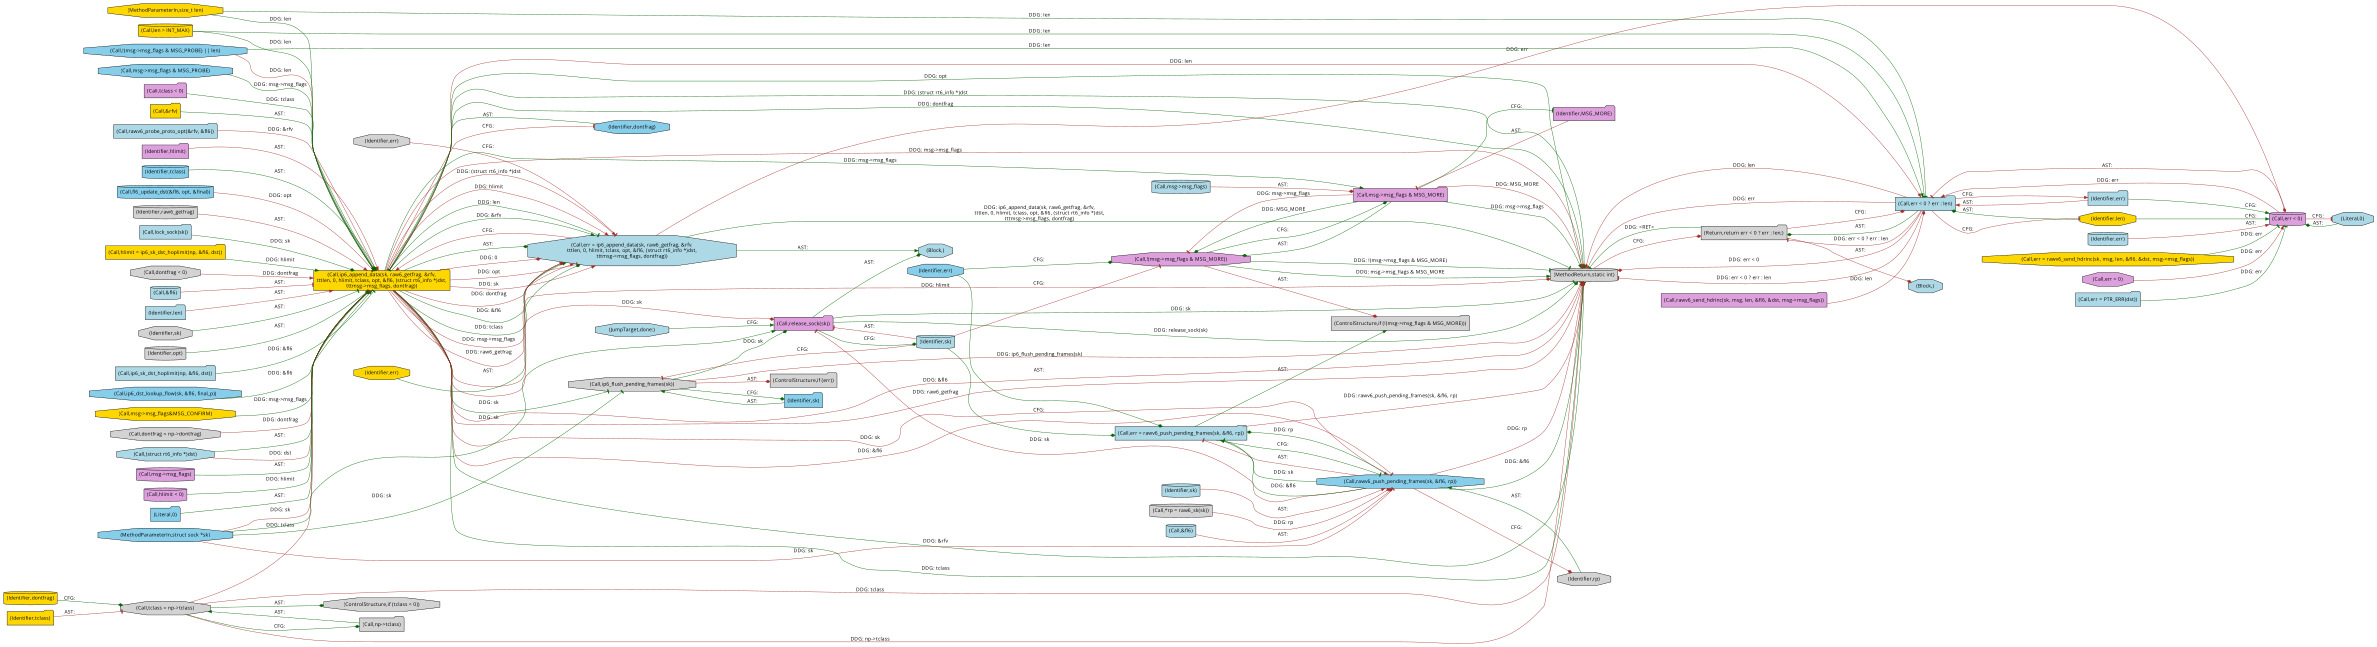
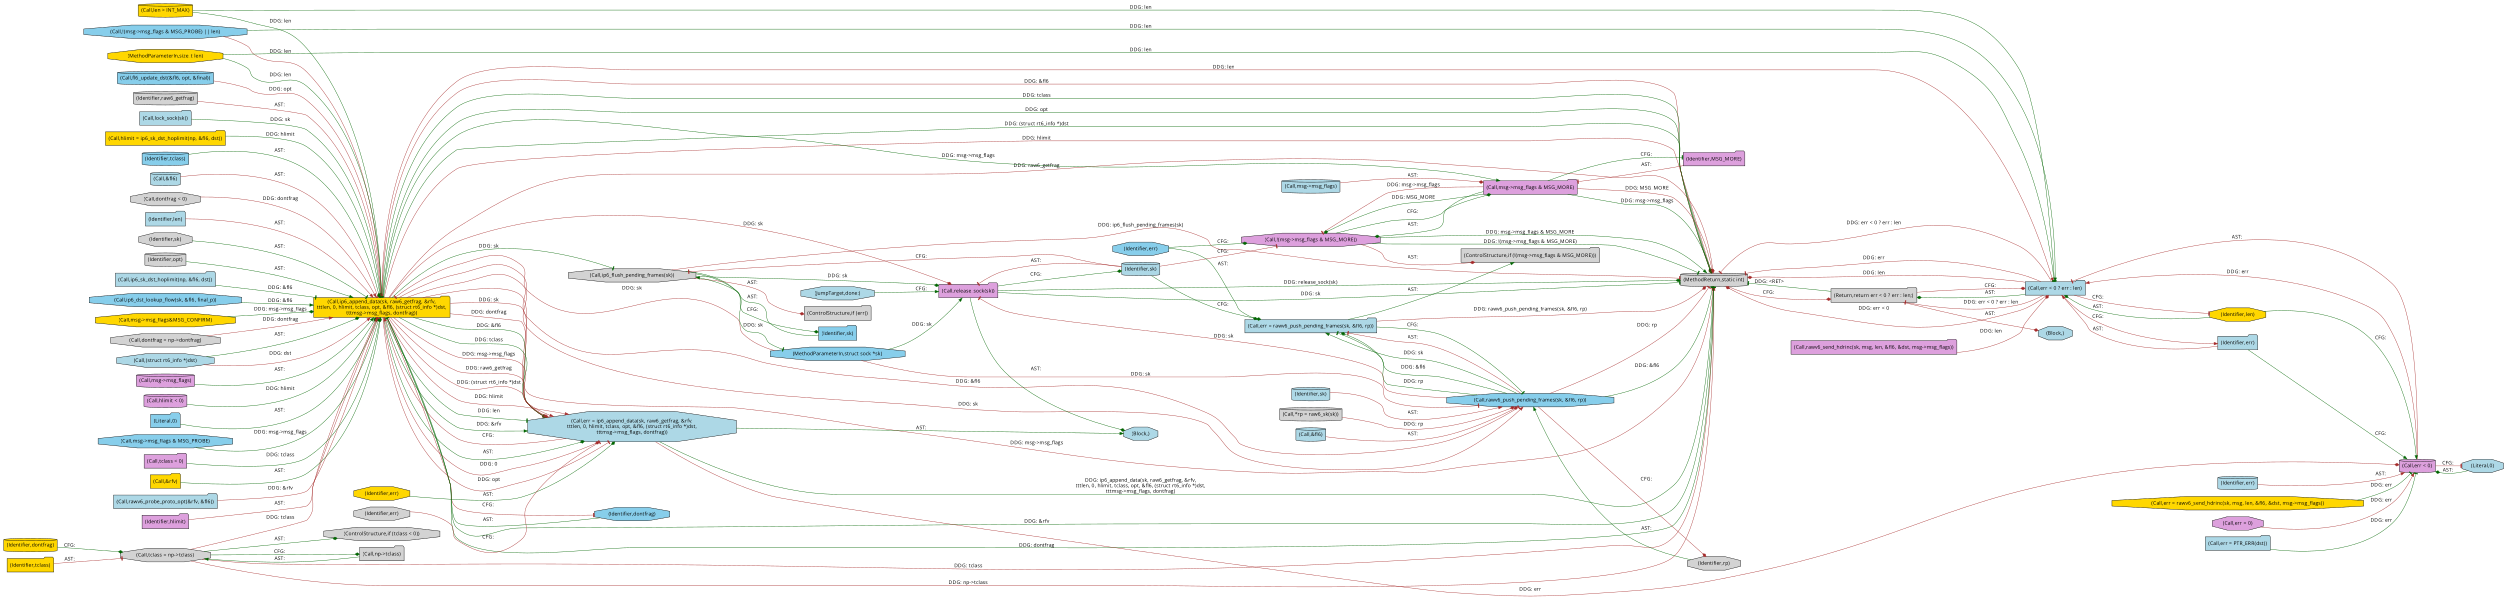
  digraph {
    fontname="Open Sans"
    rankdir=LR
    node [fillcolor=lightblue fontname="Open Sans" shape=octagon style=filled]
    edge [arrowhead=diamond color=darkgreen fontname="Open Sans"]
    n1 [fillcolor=lightgrey label="(Call,tclass = np->tclass)"]
    n2 [fillcolor=gold label="(Call,ip6_append_data(sk, raw6_getfrag, &rfv,\n\t\t\tlen, 0, hlimit, tclass, opt, &fl6, (struct rt6_info *)dst,\n\t\t\tmsg->msg_flags, dontfrag))" shape=folder]
    n3 [fillcolor=lightgrey label="(ControlStructure,if (tclass < 0))"]
    n4 [fillcolor=lightgrey label="(Call,np->tclass)" shape=folder]
    n5 [fillcolor=lightgrey label="(MethodReturn,static int)" shape=cylinder]
    n6 [label="(Call,err = ip6_append_data(sk, raw6_getfrag, &rfv,\n\t\t\tlen, 0, hlimit, tclass, opt, &fl6, (struct rt6_info *)dst,\n\t\t\tmsg->msg_flags, dontfrag))"]
    n7 [label="(Call,err < 0 ? err : len)" shape=folder]
    n8 [fillcolor=lightgrey label="(Call,ip6_flush_pending_frames(sk))"]
    n9 [fillcolor=plum label="(Call,release_sock(sk))" shape=folder]
    n10 [fillcolor=plum label="(Call,msg->msg_flags & MSG_MORE)" shape=folder]
    n11 [fillcolor=skyblue label="(Call,rawv6_push_pending_frames(sk, &fl6, rp))"]
    n12 [fillcolor=skyblue label="(Identifier,dontfrag)"]
    n13 [fillcolor=lightgrey label="(Return,return err < 0 ? err : len;)" shape=folder]
    n14 [fillcolor=plum label="(Call,err < 0)" shape=cylinder]
    n15 [label="(Block,)"]
    n16 [fillcolor=gold label="(Identifier,len)"]
    n17 [label="(Identifier,err)" shape=folder]
    n18 [fillcolor=skyblue label="(Identifier,sk)" shape=folder]
    n19 [fillcolor=lightgrey label="(ControlStructure,if (err))" shape=folder]
    n20 [label="(Identifier,sk)" shape=cylinder]
    n21 [fillcolor=plum label="(Call,!(msg->msg_flags & MSG_MORE))"]
    n22 [fillcolor=plum label="(Identifier,MSG_MORE)" shape=folder]
    n23 [label="(Call,err = rawv6_push_pending_frames(sk, &fl6, rp))" shape=folder]
    n24 [fillcolor=lightgrey label="(Identifier,rp)"]
    n25 [label="(Literal,0)"]
    n26 [label="(Block,)"]
    n27 [fillcolor=lightgrey label="(ControlStructure,if (!(msg->msg_flags & MSG_MORE)))" shape=folder]
    n28 [fillcolor=skyblue label="(Call,fl6_update_dst(&fl6, opt, &final))" shape=cylinder]
    n29 [fillcolor=lightgrey label="(Identifier,raw6_getfrag)" shape=cylinder]
    n30 [label="(Call,lock_sock(sk))" shape=folder]
    n31 [fillcolor=gold label="(Call,hlimit = ip6_sk_dst_hoplimit(np, &fl6, dst))" shape=folder]
    n32 [fillcolor=gold label="(Call,len > INT_MAX)" shape=cylinder]
    n33 [fillcolor=plum label="(Call,rawv6_send_hdrinc(sk, msg, len, &fl6, &dst, msg->msg_flags))" shape=folder]
    n34 [label="(Call,&fl6)" shape=cylinder]
    n35 [fillcolor=skyblue label="(Call,!(msg->msg_flags & MSG_PROBE) || len)"]
    n36 [label="(Identifier,len)" shape=folder]
    n37 [label="(Identifier,err)" shape=cylinder]
    n38 [fillcolor=gold label="(Call,err = rawv6_send_hdrinc(sk, msg, len, &fl6, &dst, msg->msg_flags))"]
    n39 [fillcolor=lightgrey label="(Identifier,sk)"]
    n40 [fillcolor=gold label="(Identifier,err)"]
    n41 [fillcolor=skyblue label="(Identifier,err)"]
    n42 [label="(Identifier,sk)" shape=cylinder]
    n43 [fillcolor=lightgrey label="(Identifier,opt)" shape=cylinder]
    n44 [label="(Call,ip6_sk_dst_hoplimit(np, &fl6, dst))" shape=folder]
    n45 [fillcolor=skyblue label="(Call,ip6_dst_lookup_flow(sk, &fl6, final_p))"]
    n46 [fillcolor=gold label="(Call,msg->msg_flags&MSG_CONFIRM)"]
    n47 [fillcolor=lightgrey label="(Call,dontfrag = np->dontfrag)"]
    n48 [label="(Call,(struct rt6_info *)dst)"]
    n49 [fillcolor=plum label="(Call,msg->msg_flags)" shape=cylinder]
    n50 [fillcolor=plum label="(Call,hlimit < 0)" shape=cylinder]
    n51 [fillcolor=lightgrey label="(Call,*rp = raw6_sk(sk))" shape=cylinder]
    n52 [label="(JumpTarget,done:)"]
    n53 [fillcolor=skyblue label="(Literal,0)" shape=folder]
    n54 [fillcolor=plum label="(Call,err = 0)"]
    n55 [fillcolor=gold label="(MethodParameterIn,size_t len)"]
    n56 [fillcolor=skyblue label="(Call,msg->msg_flags & MSG_PROBE)"]
    n57 [fillcolor=plum label="(Call,tclass < 0)" shape=folder]
    n58 [fillcolor=gold label="(Call,&rfv)" shape=folder]
    n59 [fillcolor=gold label="(Identifier,dontfrag)" shape=cylinder]
    n60 [label="(Call,&fl6)" shape=cylinder]
    n61 [label="(Call,rawv6_probe_proto_opt(&rfv, &fl6))" shape=folder]
    n62 [label="(Call,err = PTR_ERR(dst))" shape=folder]
    n63 [label="(Call,msg->msg_flags)" shape=cylinder]
    n64 [fillcolor=lightgrey label="(Identifier,err)"]
    n65 [fillcolor=plum label="(Identifier,hlimit)" shape=folder]
    n66 [fillcolor=skyblue label="(MethodParameterIn,struct sock *sk)"]
    n67 [fillcolor=gold label="(Identifier,tclass)" shape=folder]
    n68 [fillcolor=skyblue label="(Identifier,tclass)" shape=cylinder]
    n69 [fillcolor=lightgrey label="(Call,dontfrag < 0)"]
    n1 -> n2 [color=brown label="DDG: tclass"]
    n1 -> n3 [label="AST: "]
    n1 -> n4 [label="CFG: "]
    n1 -> n5 [color=brown label="DDG: tclass"]
    n1 -> n5 [arrowhead=normal color=brown label="DDG: np->tclass"]
    n2 -> n5 [arrowhead=normal color=brown label="DDG: &fl6"]
    n2 -> n5 [label="DDG: tclass"]
    n2 -> n5 [label="DDG: opt"]
    n2 -> n5 [label="DDG: (struct rt6_info *)dst"]
    n2 -> n5 [color=brown label="DDG: msg->msg_flags"]
    n2 -> n5 [color=brown label="DDG: hlimit"]
    n2 -> n5 [color=brown label="DDG: raw6_getfrag"]
    n2 -> n5 [arrowhead=tee label="DDG: &rfv"]
    n2 -> n5 [arrowhead=tee label="DDG: dontfrag"]
    n2 -> n6 [label="AST: "]
    n2 -> n6 [color=brown label="DDG: 0"]
    n2 -> n6 [arrowhead=tee color=brown label="DDG: opt"]
    n2 -> n6 [arrowhead=normal color=brown label="DDG: sk"]
    n2 -> n6 [arrowhead=normal color=brown label="DDG: dontfrag"]
    n2 -> n6 [arrowhead=normal label="DDG: &fl6"]
    n2 -> n6 [arrowhead=normal label="DDG: tclass"]
    n2 -> n6 [arrowhead=normal color=brown label="DDG: msg->msg_flags"]
    n2 -> n6 [arrowhead=normal color=brown label="DDG: raw6_getfrag"]
    n2 -> n6 [arrowhead=normal color=brown label="DDG: (struct rt6_info *)dst"]
    n2 -> n6 [arrowhead=normal color=brown label="DDG: hlimit"]
    n2 -> n6 [arrowhead=tee label="DDG: len"]
    n2 -> n6 [arrowhead=normal label="DDG: &rfv"]
    n2 -> n7 [arrowhead=normal color=brown label="DDG: len"]
    n2 -> n8 [arrowhead=tee label="DDG: sk"]
    n2 -> n9 [color=brown label="DDG: sk"]
    n2 -> n10 [arrowhead=normal label="DDG: msg->msg_flags"]
    n2 -> n11 [arrowhead=normal color=brown label="DDG: sk"]
    n2 -> n11 [arrowhead=tee color=brown label="DDG: &fl6"]
    n2 -> n12 [arrowhead=tee color=brown label="CFG: "]
    n4 -> n1 [arrowhead=normal label="AST: "]
    n5 -> n13 [color=brown label="CFG: "]
    n6 -> n2 [arrowhead=normal color=brown label="CFG: "]
    n6 -> n5 [arrowhead=tee label="DDG: ip6_append_data(sk, raw6_getfrag, &rfv,\n\t\t\tlen, 0, hlimit, tclass, opt, &fl6, (struct rt6_info *)dst,\n\t\t\tmsg->msg_flags, dontfrag)"]
    n6 -> n14 [color=brown label="DDG: err"]
    n6 -> n15 [arrowhead=normal label="AST: "]
    n7 -> n5 [color=brown label="DDG: err < 0"]
    n7 -> n5 [arrowhead=tee color=brown label="DDG: err < 0 ? err : len"]
    n7 -> n5 [color=brown label="DDG: len"]
    n7 -> n5 [arrowhead=tee color=brown label="DDG: err"]
    n7 -> n13 [label="AST: "]
    n7 -> n13 [arrowhead=tee color=brown label="DDG: err < 0 ? err : len"]
    n7 -> n16 [arrowhead=tee color=brown label="CFG: "]
    n7 -> n17 [arrowhead=normal color=brown label="CFG: "]
    n8 -> n5 [arrowhead=tee color=brown label="DDG: ip6_flush_pending_frames(sk)"]
    n8 -> n9 [label="DDG: sk"]
    n8 -> n18 [label="CFG: "]
    n8 -> n19 [color=brown label="AST: "]
    n9 -> n5 [label="DDG: release_sock(sk)"]
    n9 -> n5 [arrowhead=tee label="DDG: sk"]
    n9 -> n15 [label="AST: "]
    n9 -> n20 [label="CFG: "]
    n10 -> n5 [arrowhead=normal label="DDG: msg->msg_flags"]
    n10 -> n5 [arrowhead=normal color=brown label="DDG: MSG_MORE"]
    n10 -> n21 [label="AST: "]
    n10 -> n21 [arrowhead=tee color=brown label="DDG: msg->msg_flags"]
    n10 -> n21 [label="DDG: MSG_MORE"]
    n10 -> n22 [arrowhead=tee label="CFG: "]
    n11 -> n5 [arrowhead=tee color=brown label="DDG: rp"]
    n11 -> n5 [arrowhead=tee label="DDG: &fl6"]
    n11 -> n9 [arrowhead=tee color=brown label="DDG: sk"]
    n11 -> n23 [arrowhead=tee color=brown label="AST: "]
    n11 -> n23 [arrowhead=normal label="DDG: sk"]
    n11 -> n23 [arrowhead=tee label="DDG: &fl6"]
    n11 -> n23 [label="DDG: rp"]
    n11 -> n24 [color=brown label="CFG: "]
    n12 -> n2 [arrowhead=tee label="AST: "]
    n13 -> n5 [arrowhead=tee label="DDG: <RET>"]
    n13 -> n7 [color=brown label="CFG: "]
    n13 -> n26 [color=brown label="AST: "]
    n14 -> n7 [arrowhead=tee color=brown label="AST: "]
    n14 -> n7 [arrowhead=normal color=brown label="DDG: err"]
    n14 -> n25 [arrowhead=tee color=brown label="CFG: "]
    n16 -> n7 [label="AST: "]
    n16 -> n14 [arrowhead=normal label="CFG: "]
    n17 -> n7 [arrowhead=normal color=brown label="AST: "]
    n17 -> n14 [arrowhead=normal label="CFG: "]
    n18 -> n8 [arrowhead=normal label="AST: "]
    n20 -> n8 [arrowhead=tee color=brown label="CFG: "]
    n20 -> n9 [arrowhead=tee color=brown label="AST: "]
    n20 -> n21 [arrowhead=tee color=brown label="CFG: "]
    n20 -> n23 [label="CFG: "]
    n21 -> n5 [arrowhead=tee label="DDG: !(msg->msg_flags & MSG_MORE)"]
    n21 -> n5 [arrowhead=normal label="DDG: msg->msg_flags & MSG_MORE"]
    n21 -> n10 [label="CFG: "]
    n21 -> n27 [color=brown label="AST: "]
    n22 -> n10 [arrowhead=tee color=brown label="AST: "]
    n23 -> n5 [color=brown label="DDG: rawv6_push_pending_frames(sk, &fl6, rp)"]
    n23 -> n11 [arrowhead=tee label="CFG: "]
    n23 -> n27 [arrowhead=normal label="AST: "]
    n24 -> n11 [arrowhead=normal label="AST: "]
    n25 -> n14 [label="AST: "]
    n28 -> n2 [arrowhead=tee color=brown label="DDG: opt"]
    n29 -> n2 [arrowhead=normal color=brown label="AST: "]
    n30 -> n2 [label="DDG: sk"]
    n31 -> n2 [arrowhead=normal label="DDG: hlimit"]
    n32 -> n2 [arrowhead=tee label="DDG: len"]
    n32 -> n7 [arrowhead=tee label="DDG: len"]
    n33 -> n7 [color=brown label="DDG: len"]
    n34 -> n2 [arrowhead=tee color=brown label="AST: "]
    n35 -> n2 [color=brown label="DDG: len"]
    n35 -> n7 [arrowhead=normal label="DDG: len"]
    n36 -> n2 [arrowhead=normal color=brown label="AST: "]
    n37 -> n14 [arrowhead=normal color=brown label="AST: "]
    n38 -> n14 [arrowhead=tee label="DDG: err"]
    n39 -> n2 [arrowhead=tee label="AST: "]
    n40 -> n6 [label="AST: "]
    n41 -> n21 [label="CFG: "]
    n41 -> n23 [label="AST: "]
    n42 -> n11 [arrowhead=normal color=brown label="AST: "]
    n43 -> n2 [arrowhead=normal label="AST: "]
    n44 -> n2 [arrowhead=tee label="DDG: &fl6"]
    n45 -> n2 [arrowhead=normal label="DDG: &fl6"]
    n46 -> n2 [label="DDG: msg->msg_flags"]
    n47 -> n2 [arrowhead=normal color=brown label="DDG: dontfrag"]
    n48 -> n2 [label="AST: "]
    n48 -> n2 [arrowhead=normal color=brown label="DDG: dst"]
    n49 -> n2 [arrowhead=normal label="AST: "]
    n50 -> n2 [label="DDG: hlimit"]
    n51 -> n11 [color=brown label="DDG: rp"]
    n52 -> n9 [arrowhead=normal label="CFG: "]
    n53 -> n2 [label="AST: "]
    n54 -> n14 [arrowhead=normal color=brown label="DDG: err"]
    n55 -> n2 [arrowhead=tee label="DDG: len"]
    n55 -> n7 [arrowhead=tee label="DDG: len"]
    n56 -> n2 [arrowhead=normal label="DDG: msg->msg_flags"]
    n57 -> n2 [arrowhead=normal label="DDG: tclass"]
    n58 -> n2 [label="AST: "]
    n59 -> n1 [label="CFG: "]
    n60 -> n11 [color=brown label="AST: "]
    n61 -> n2 [arrowhead=tee color=brown label="DDG: &rfv"]
    n62 -> n14 [arrowhead=tee label="DDG: err"]
    n63 -> n10 [color=brown label="AST: "]
    n64 -> n6 [arrowhead=tee color=brown label="CFG: "]
    n65 -> n2 [arrowhead=normal color=brown label="AST: "]
    n66 -> n2 [arrowhead=tee color=brown label="DDG: sk"]
-   n66 -> n8 [arrowhead=tee label="DDG: sk"]
+   n8 -> n66 [arrowhead=tee label="DDG: sk"]
    n66 -> n9 [arrowhead=normal label="DDG: sk"]
    n66 -> n11 [arrowhead=tee color=brown label="DDG: sk"]
    n67 -> n1 [arrowhead=tee color=brown label="AST: "]
    n68 -> n2 [label="AST: "]
    n69 -> n2 [arrowhead=normal color=brown label="DDG: dontfrag"]
  }
